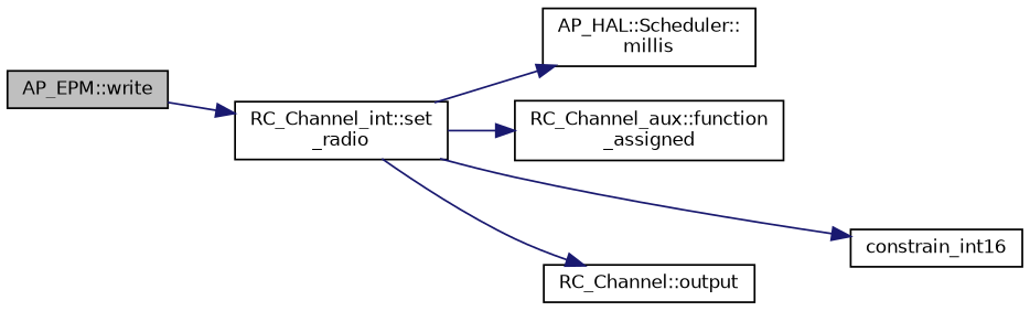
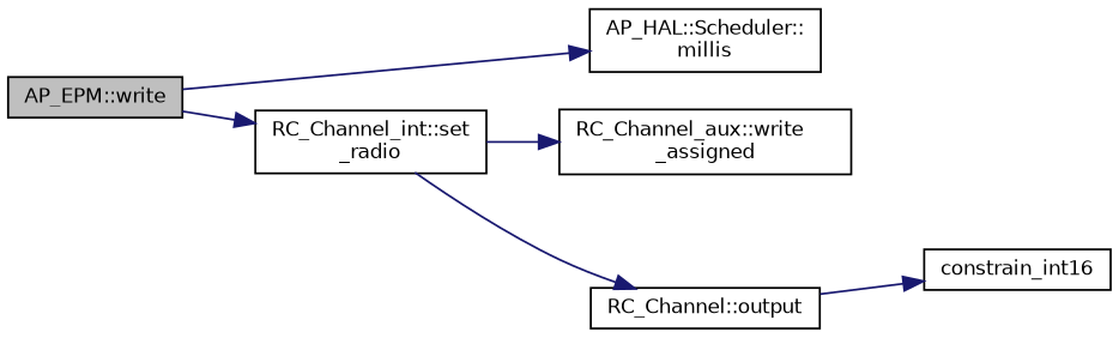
  digraph {
    rankdir=LR
    node [color=black fillcolor=white fontname=Helvetica fontsize=10 shape=record style=filled]
    edge [color=midnightblue fontname=Helvetica fontsize=10 labelfontname=Helvetica labelfontsize=10 style=solid]
    n1 [fillcolor=grey75 fontcolor=black height=0.2 label="AP_EPM::write" width=0.4]
    n2 [height=0.2 label="AP_HAL::Scheduler::\lmillis" width=0.4]
    n3 [height=0.2 label="RC_Channel_int::set\l_radio" width=0.4]
-   n4 [height=0.2 label="RC_Channel_aux::function\l_assigned" width=0.4]
+   n4 [height=0.2 label="RC_Channel_aux::write\l_assigned" width=0.4]
    n5 [height=0.2 label=constrain_int16 width=0.4]
    n6 [height=0.2 label="RC_Channel::output" width=0.4]
-   n3 -> n2
+   n1 -> n2
    n1 -> n3
    n3 -> n4
-   n3 -> n5
+   n6 -> n5
    n3 -> n6
  }
